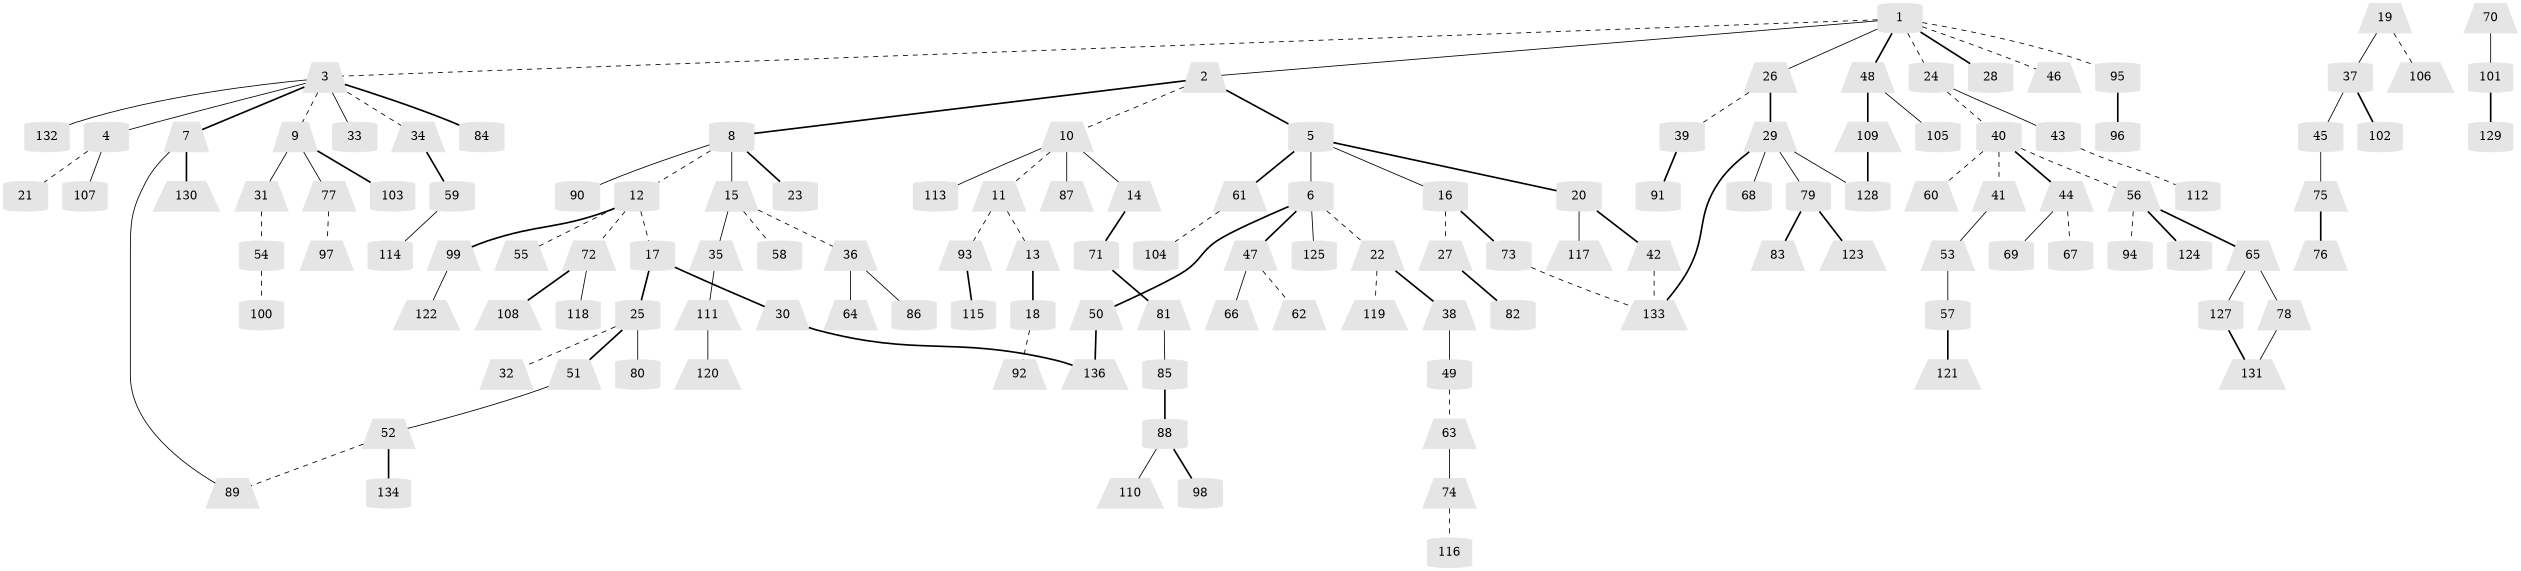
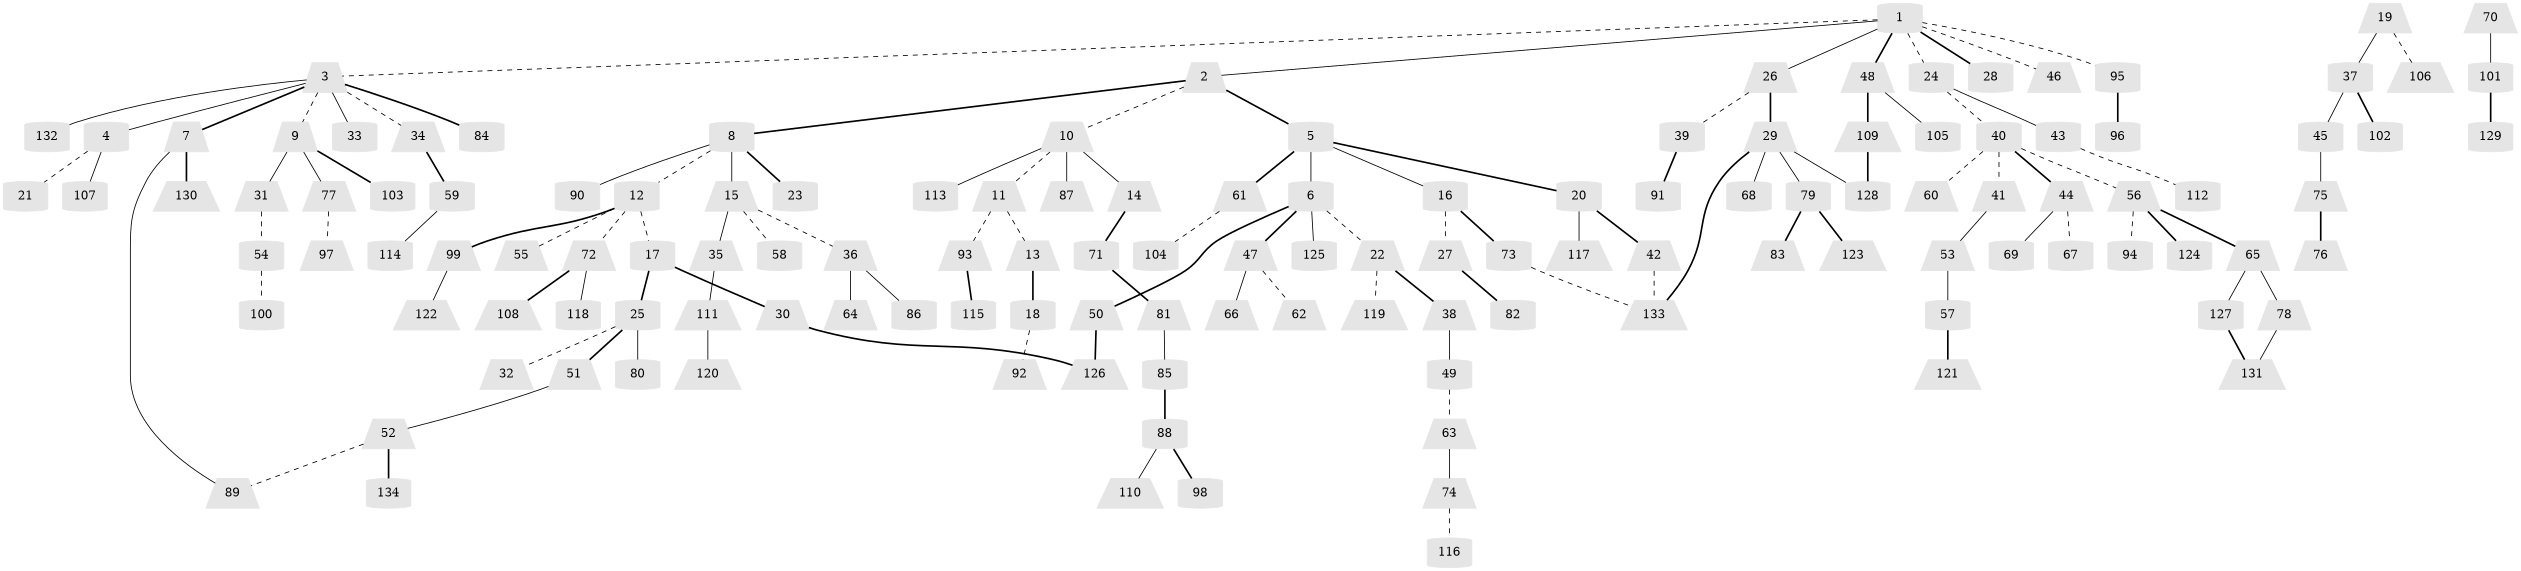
  graph {
    node [color=gray90 shape=trapezium style=filled]
    edge [style=solid]
    1 [shape=cylinder]
    2
    3
    24 [shape=cylinder]
    26
    28 [shape=cylinder]
    46
    48
    95 [shape=cylinder]
    5 [shape=cylinder]
    8 [shape=cylinder]
    10
    4 [shape=cylinder]
    7
    9
    33 [shape=cylinder]
    34
    84 [shape=cylinder]
    132 [shape=cylinder]
    40 [shape=cylinder]
    43 [shape=cylinder]
    29
    39 [shape=cylinder]
    105 [shape=cylinder]
    109
    96 [shape=cylinder]
    6 [shape=cylinder]
    16 [shape=cylinder]
    20 [shape=cylinder]
    61
    12 [shape=cylinder]
    15
    23 [shape=cylinder]
    90 [shape=cylinder]
    11
    14
    87
    113 [shape=cylinder]
    21 [shape=cylinder]
    107 [shape=cylinder]
    89
    130
    31
    77
    103 [shape=cylinder]
    59 [shape=cylinder]
    37 [shape=cylinder]
    19
    106
    22
    47
    50
    125 [shape=cylinder]
    27
    73 [shape=cylinder]
    42
    117
    104 [shape=cylinder]
    38
    119
    62
    66
-   126 [label=136]
+   126
    17 [shape=cylinder]
    55
    72
    99
    35
    36
    58 [shape=cylinder]
    54 [shape=cylinder]
    97
    13
    93
    71 [shape=cylinder]
    18 [shape=cylinder]
    115 [shape=cylinder]
    25 [shape=cylinder]
    30
    108
    118 [shape=cylinder]
    122
    92
    81
    111
    64
    86 [shape=cylinder]
    82 [shape=cylinder]
    133
    32
    51
    80 [shape=cylinder]
    45 [shape=cylinder]
    102 [shape=cylinder]
    49 [shape=cylinder]
    41
    44
    56
    60
    112 [shape=cylinder]
    52
    68 [shape=cylinder]
    79 [shape=cylinder]
    128 [shape=cylinder]
    91 [shape=cylinder]
    83
    123
    100 [shape=cylinder]
    114 [shape=cylinder]
    120
    75
    63
    53
    67 [shape=cylinder]
    69 [shape=cylinder]
    65
    94 [shape=cylinder]
    124 [shape=cylinder]
    57 [shape=cylinder]
    101 [shape=cylinder]
    70
    76
    74
    134 [shape=cylinder]
    121
    78
    127 [shape=cylinder]
    116 [shape=cylinder]
    131
    129 [shape=cylinder]
    85 [shape=cylinder]
    88 [shape=cylinder]
    98 [shape=cylinder]
    110
    1 -- 2
    1 -- 3 [style=dashed]
    1 -- 24 [style=dashed]
    1 -- 26
    1 -- 28 [style=bold]
    1 -- 46 [style=dashed]
    1 -- 48 [style=bold]
    1 -- 95 [style=dashed]
    2 -- 5 [style=bold]
    2 -- 8 [style=bold]
    2 -- 10 [style=dashed]
    3 -- 4
    3 -- 7 [style=bold]
    3 -- 9 [style=dashed]
    3 -- 33
    3 -- 34 [style=dashed]
    3 -- 84 [style=bold]
    3 -- 132
    24 -- 40 [style=dashed]
    24 -- 43
    26 -- 29 [style=bold]
    26 -- 39 [style=dashed]
    48 -- 105
    48 -- 109 [style=bold]
    95 -- 96 [style=bold]
    5 -- 6
    5 -- 16
    5 -- 20 [style=bold]
    5 -- 61 [style=bold]
    8 -- 12 [style=dashed]
    8 -- 15
    8 -- 23 [style=bold]
    8 -- 90
    10 -- 11 [style=dashed]
    10 -- 14
    10 -- 87
    10 -- 113
    4 -- 21 [style=dashed]
    4 -- 107
    7 -- 89
    7 -- 130 [style=bold]
    9 -- 31
    9 -- 77
    9 -- 103 [style=bold]
    34 -- 59 [style=bold]
    40 -- 41 [style=dashed]
    40 -- 44 [style=bold]
    40 -- 56 [style=dashed]
    40 -- 60 [style=dashed]
    43 -- 112 [style=dashed]
    29 -- 133 [style=bold]
    29 -- 68
    29 -- 79
    29 -- 128
    39 -- 91 [style=bold]
    109 -- 128 [style=bold]
    6 -- 22 [style=dashed]
    6 -- 47 [style=bold]
    6 -- 50 [style=bold]
    6 -- 125
    16 -- 27 [style=dashed]
    16 -- 73 [style=bold]
    20 -- 42 [style=bold]
    20 -- 117
    61 -- 104 [style=dashed]
    12 -- 17 [style=dashed]
    12 -- 55 [style=dashed]
    12 -- 72 [style=dashed]
    12 -- 99 [style=bold]
    15 -- 35
    15 -- 36 [style=dashed]
    15 -- 58 [style=dashed]
    11 -- 13 [style=dashed]
    11 -- 93 [style=dashed]
    14 -- 71 [style=bold]
    31 -- 54 [style=dashed]
    77 -- 97 [style=dashed]
    59 -- 114
    37 -- 45
    37 -- 102 [style=bold]
    19 -- 37
    19 -- 106 [style=dashed]
    22 -- 38 [style=bold]
    22 -- 119 [style=dashed]
    47 -- 62 [style=dashed]
    47 -- 66
    50 -- 126 [style=bold]
    27 -- 82 [style=bold]
    73 -- 133 [style=dashed]
    42 -- 133 [style=dashed]
    38 -- 49
    17 -- 25 [style=bold]
    17 -- 30 [style=bold]
    72 -- 108 [style=bold]
    72 -- 118
    99 -- 122
    35 -- 111
    36 -- 64
    36 -- 86
    54 -- 100 [style=dashed]
    13 -- 18 [style=bold]
    93 -- 115 [style=bold]
    71 -- 81 [style=bold]
    18 -- 92 [style=dashed]
    25 -- 32 [style=dashed]
    25 -- 51 [style=bold]
    25 -- 80
    30 -- 126 [style=bold]
    81 -- 85
    111 -- 120
    51 -- 52
    45 -- 75
    49 -- 63 [style=dashed]
    41 -- 53
    44 -- 67 [style=dashed]
    44 -- 69
    56 -- 65 [style=bold]
    56 -- 94 [style=dashed]
    56 -- 124 [style=bold]
    52 -- 89 [style=dashed]
    52 -- 134 [style=bold]
    79 -- 83 [style=bold]
    79 -- 123 [style=bold]
    75 -- 76 [style=bold]
    63 -- 74
    53 -- 57
    65 -- 78
    65 -- 127
    57 -- 121 [style=bold]
    101 -- 129 [style=bold]
    70 -- 101
    74 -- 116 [style=dashed]
    78 -- 131
    127 -- 131 [style=bold]
    85 -- 88 [style=bold]
    88 -- 98 [style=bold]
    88 -- 110
  }
